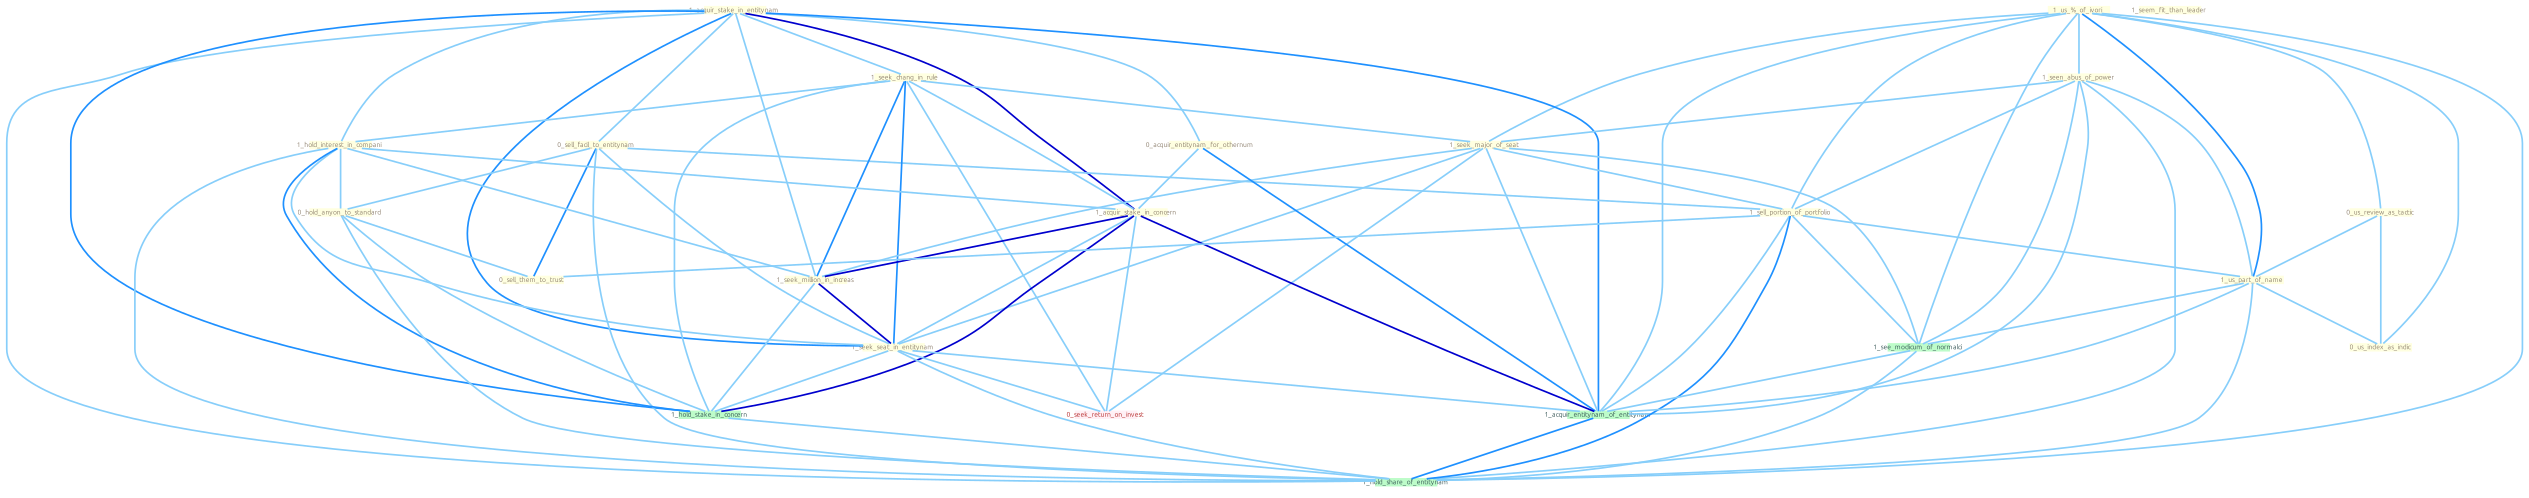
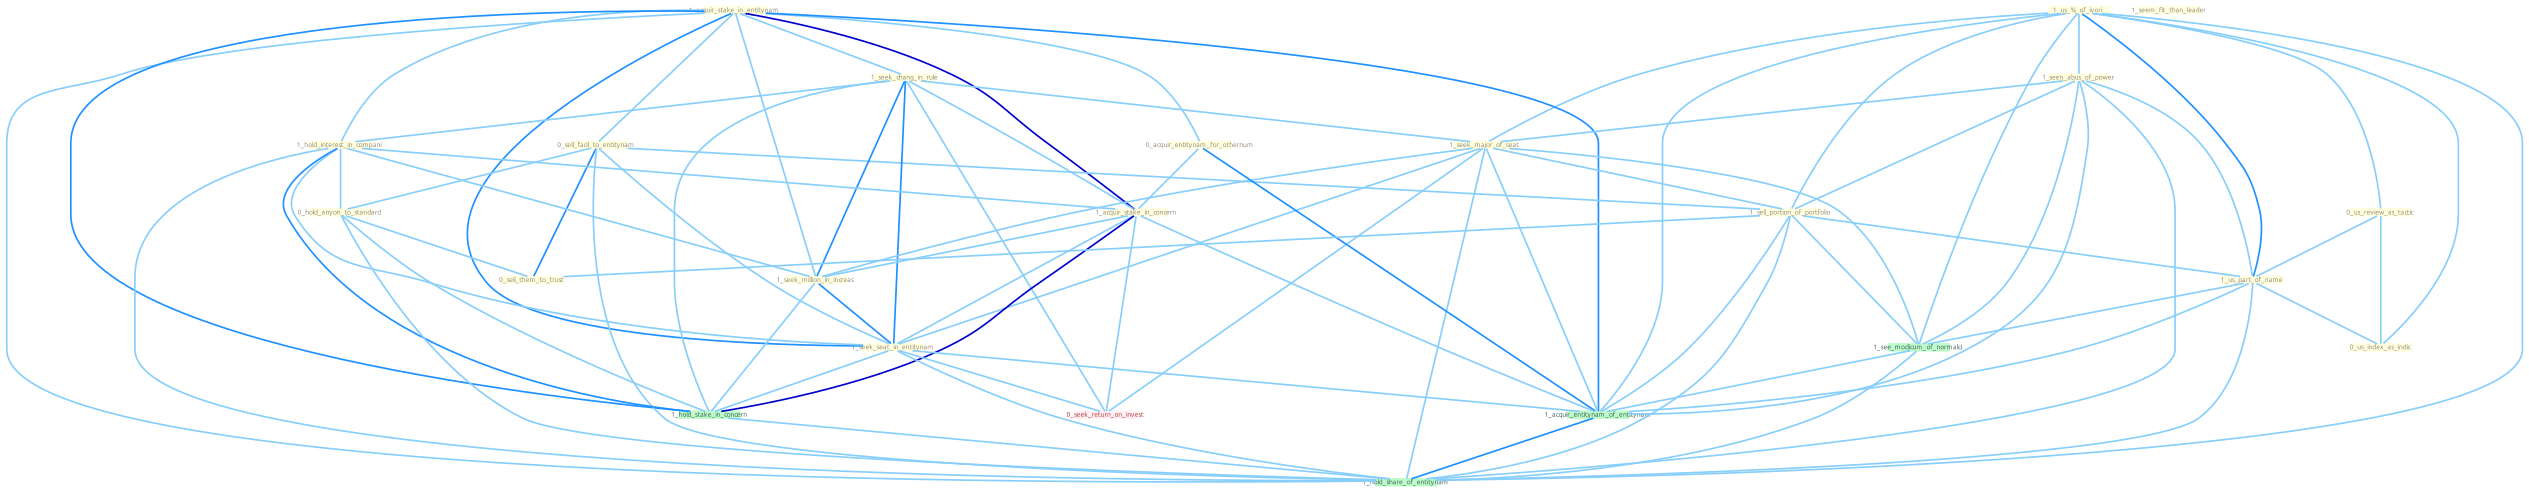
  graph {
    fontname=Ubuntu
    node [color="#ffffe0" fixedsize=true fontcolor="#8b7d6b" fontname=Ubuntu fontsize=4 shape=polygon style=filled]
    edge [color="#87cefa" fontname=Ubuntu w=1]
    "1_us_%_of_ivori " [height=.06 width=.5]
    "1_acquir_stake_in_entitynam " [height=.06 width=.5]
    "0_sell_facil_to_entitynam " [height=.06 width=.5]
    "1_seek_chang_in_rule " [height=.06 width=.5]
    "1_seen_abus_of_power " [height=.06 width=.5]
    "1_hold_interest_in_compani " [height=.06 width=.5]
    "1_seem_fit_than_leader " [height=.06 width=.5]
    "1_seek_major_of_seat " [height=.06 width=.5]
    "0_acquir_entitynam_for_othernum " [height=.06 width=.5]
    "1_acquir_stake_in_concern " [height=.06 width=.5]
    "1_seek_million_in_increas " [height=.06 width=.5]
    "0_us_review_as_tactic " [height=.06 width=.5]
    "0_hold_anyon_to_standard " [height=.06 width=.5]
    "1_sell_portion_of_portfolio " [height=.06 width=.5]
    "1_us_part_of_name " [height=.06 width=.5]
    "0_sell_them_to_trust " [height=.06 width=.5]
    "0_us_index_as_indic " [height=.06 width=.5]
    "1_seek_seat_in_entitynam " [height=.06 width=.5]
    "0_seek_return_on_invest " [color="#fff0f5" fontcolor="#b22222" height=.06 width=.5]
    "1_see_modicum_of_normalci " [color="#BDFCC9" fontcolor="#2f4f4f" height=.06 width=.5]
    "1_acquir_entitynam_of_entitynam " [color="#BDFCC9" fontcolor="#2f4f4f" height=.06 width=.5]
    "1_hold_share_of_entitynam " [color="#BDFCC9" fontcolor="#2f4f4f" height=.06 width=.5]
    "1_hold_stake_in_concern " [color="#BDFCC9" fontcolor="#2f4f4f" height=.06 width=.5]
    subgraph sub_1 {
      "1_us_%_of_ivori "
      "1_acquir_stake_in_entitynam "
      "0_sell_facil_to_entitynam "
      "1_seek_chang_in_rule "
      "1_seen_abus_of_power "
      "1_hold_interest_in_compani "
      "1_seem_fit_than_leader "
      "1_seek_major_of_seat "
      "0_acquir_entitynam_for_othernum "
      "1_acquir_stake_in_concern "
      "1_seek_million_in_increas "
      "0_us_review_as_tactic "
      "0_hold_anyon_to_standard "
      "1_sell_portion_of_portfolio "
      "1_us_part_of_name "
      "0_sell_them_to_trust "
      "0_us_index_as_indic "
      "1_seek_seat_in_entitynam "
    }
    subgraph sub_2 {
      "0_seek_return_on_invest "
    }
    "1_us_%_of_ivori " -- "1_seen_abus_of_power "
    "1_us_%_of_ivori " -- "1_seek_major_of_seat "
    "1_us_%_of_ivori " -- "0_us_review_as_tactic "
    "1_us_%_of_ivori " -- "1_sell_portion_of_portfolio "
    "1_us_%_of_ivori " -- "1_us_part_of_name " [color="#1e90ff" w=2]
    "1_us_%_of_ivori " -- "0_us_index_as_indic "
    "1_us_%_of_ivori " -- "1_see_modicum_of_normalci "
    "1_us_%_of_ivori " -- "1_acquir_entitynam_of_entitynam "
    "1_us_%_of_ivori " -- "1_hold_share_of_entitynam "
    "1_acquir_stake_in_entitynam " -- "0_sell_facil_to_entitynam "
    "1_acquir_stake_in_entitynam " -- "1_seek_chang_in_rule "
    "1_acquir_stake_in_entitynam " -- "1_hold_interest_in_compani "
    "1_acquir_stake_in_entitynam " -- "0_acquir_entitynam_for_othernum "
    "1_acquir_stake_in_entitynam " -- "1_acquir_stake_in_concern " [color="#0000cd" w=3]
    "1_acquir_stake_in_entitynam " -- "1_seek_million_in_increas "
    "1_acquir_stake_in_entitynam " -- "1_seek_seat_in_entitynam " [color="#1e90ff" w=2]
    "1_acquir_stake_in_entitynam " -- "1_acquir_entitynam_of_entitynam " [color="#1e90ff" w=2]
    "1_acquir_stake_in_entitynam " -- "1_hold_share_of_entitynam "
    "1_acquir_stake_in_entitynam " -- "1_hold_stake_in_concern " [color="#1e90ff" w=2]
    "0_sell_facil_to_entitynam " -- "0_hold_anyon_to_standard "
    "0_sell_facil_to_entitynam " -- "1_sell_portion_of_portfolio "
    "0_sell_facil_to_entitynam " -- "0_sell_them_to_trust " [color="#1e90ff" w=2]
    "0_sell_facil_to_entitynam " -- "1_seek_seat_in_entitynam "
    "0_sell_facil_to_entitynam " -- "1_hold_share_of_entitynam "
    "1_seek_chang_in_rule " -- "1_hold_interest_in_compani "
    "1_seek_chang_in_rule " -- "1_seek_major_of_seat "
    "1_seek_chang_in_rule " -- "1_acquir_stake_in_concern "
    "1_seek_chang_in_rule " -- "1_seek_million_in_increas " [color="#1e90ff" w=2]
    "1_seek_chang_in_rule " -- "1_seek_seat_in_entitynam " [color="#1e90ff" w=2]
    "1_seek_chang_in_rule " -- "0_seek_return_on_invest "
    "1_seek_chang_in_rule " -- "1_hold_stake_in_concern "
    "1_seen_abus_of_power " -- "1_seek_major_of_seat "
    "1_seen_abus_of_power " -- "1_sell_portion_of_portfolio "
    "1_seen_abus_of_power " -- "1_us_part_of_name "
    "1_seen_abus_of_power " -- "1_see_modicum_of_normalci "
    "1_seen_abus_of_power " -- "1_acquir_entitynam_of_entitynam "
    "1_seen_abus_of_power " -- "1_hold_share_of_entitynam "
    "1_hold_interest_in_compani " -- "1_acquir_stake_in_concern "
    "1_hold_interest_in_compani " -- "1_seek_million_in_increas "
    "1_hold_interest_in_compani " -- "0_hold_anyon_to_standard "
    "1_hold_interest_in_compani " -- "1_seek_seat_in_entitynam "
    "1_hold_interest_in_compani " -- "1_hold_share_of_entitynam "
    "1_hold_interest_in_compani " -- "1_hold_stake_in_concern " [color="#1e90ff" w=2]
    "1_seek_major_of_seat " -- "1_seek_million_in_increas "
    "1_seek_major_of_seat " -- "1_sell_portion_of_portfolio "
    "1_seek_major_of_seat " -- "1_seek_seat_in_entitynam "
    "1_seek_major_of_seat " -- "0_seek_return_on_invest "
    "1_seek_major_of_seat " -- "1_see_modicum_of_normalci "
    "1_seek_major_of_seat " -- "1_acquir_entitynam_of_entitynam "
+   "1_seek_major_of_seat " -- "1_hold_share_of_entitynam "
    "0_acquir_entitynam_for_othernum " -- "1_acquir_stake_in_concern "
    "0_acquir_entitynam_for_othernum " -- "1_acquir_entitynam_of_entitynam " [color="#1e90ff" w=2]
-   "1_acquir_stake_in_concern " -- "1_seek_million_in_increas " [color="#0000cd"]
+   "1_acquir_stake_in_concern " -- "1_seek_million_in_increas "
    "1_acquir_stake_in_concern " -- "1_seek_seat_in_entitynam "
    "1_acquir_stake_in_concern " -- "0_seek_return_on_invest "
-   "1_acquir_stake_in_concern " -- "1_acquir_entitynam_of_entitynam " [color="#0000cd"]
+   "1_acquir_stake_in_concern " -- "1_acquir_entitynam_of_entitynam "
    "1_acquir_stake_in_concern " -- "1_hold_stake_in_concern " [color="#0000cd" w=3]
-   "1_seek_million_in_increas " -- "1_seek_seat_in_entitynam " [color="#0000cd" w=2]
+   "1_seek_million_in_increas " -- "1_seek_seat_in_entitynam " [color="#1e90ff" w=2]
    "1_seek_million_in_increas " -- "1_hold_stake_in_concern "
    "0_us_review_as_tactic " -- "1_us_part_of_name "
    "0_us_review_as_tactic " -- "0_us_index_as_indic " [w=2]
    "0_hold_anyon_to_standard " -- "0_sell_them_to_trust "
    "0_hold_anyon_to_standard " -- "1_hold_share_of_entitynam "
    "0_hold_anyon_to_standard " -- "1_hold_stake_in_concern "
    "1_sell_portion_of_portfolio " -- "1_us_part_of_name "
    "1_sell_portion_of_portfolio " -- "0_sell_them_to_trust "
    "1_sell_portion_of_portfolio " -- "1_see_modicum_of_normalci "
    "1_sell_portion_of_portfolio " -- "1_acquir_entitynam_of_entitynam "
-   "1_sell_portion_of_portfolio " -- "1_hold_share_of_entitynam " [color="#1e90ff"]
+   "1_sell_portion_of_portfolio " -- "1_hold_share_of_entitynam "
    "1_us_part_of_name " -- "0_us_index_as_indic "
    "1_us_part_of_name " -- "1_see_modicum_of_normalci "
    "1_us_part_of_name " -- "1_acquir_entitynam_of_entitynam "
    "1_us_part_of_name " -- "1_hold_share_of_entitynam "
    "1_seek_seat_in_entitynam " -- "0_seek_return_on_invest "
    "1_seek_seat_in_entitynam " -- "1_acquir_entitynam_of_entitynam "
    "1_seek_seat_in_entitynam " -- "1_hold_share_of_entitynam "
    "1_seek_seat_in_entitynam " -- "1_hold_stake_in_concern "
    "1_see_modicum_of_normalci " -- "1_acquir_entitynam_of_entitynam "
    "1_see_modicum_of_normalci " -- "1_hold_share_of_entitynam "
    "1_acquir_entitynam_of_entitynam " -- "1_hold_share_of_entitynam " [color="#1e90ff" w=2]
    "1_hold_stake_in_concern " -- "1_hold_share_of_entitynam "
  }
